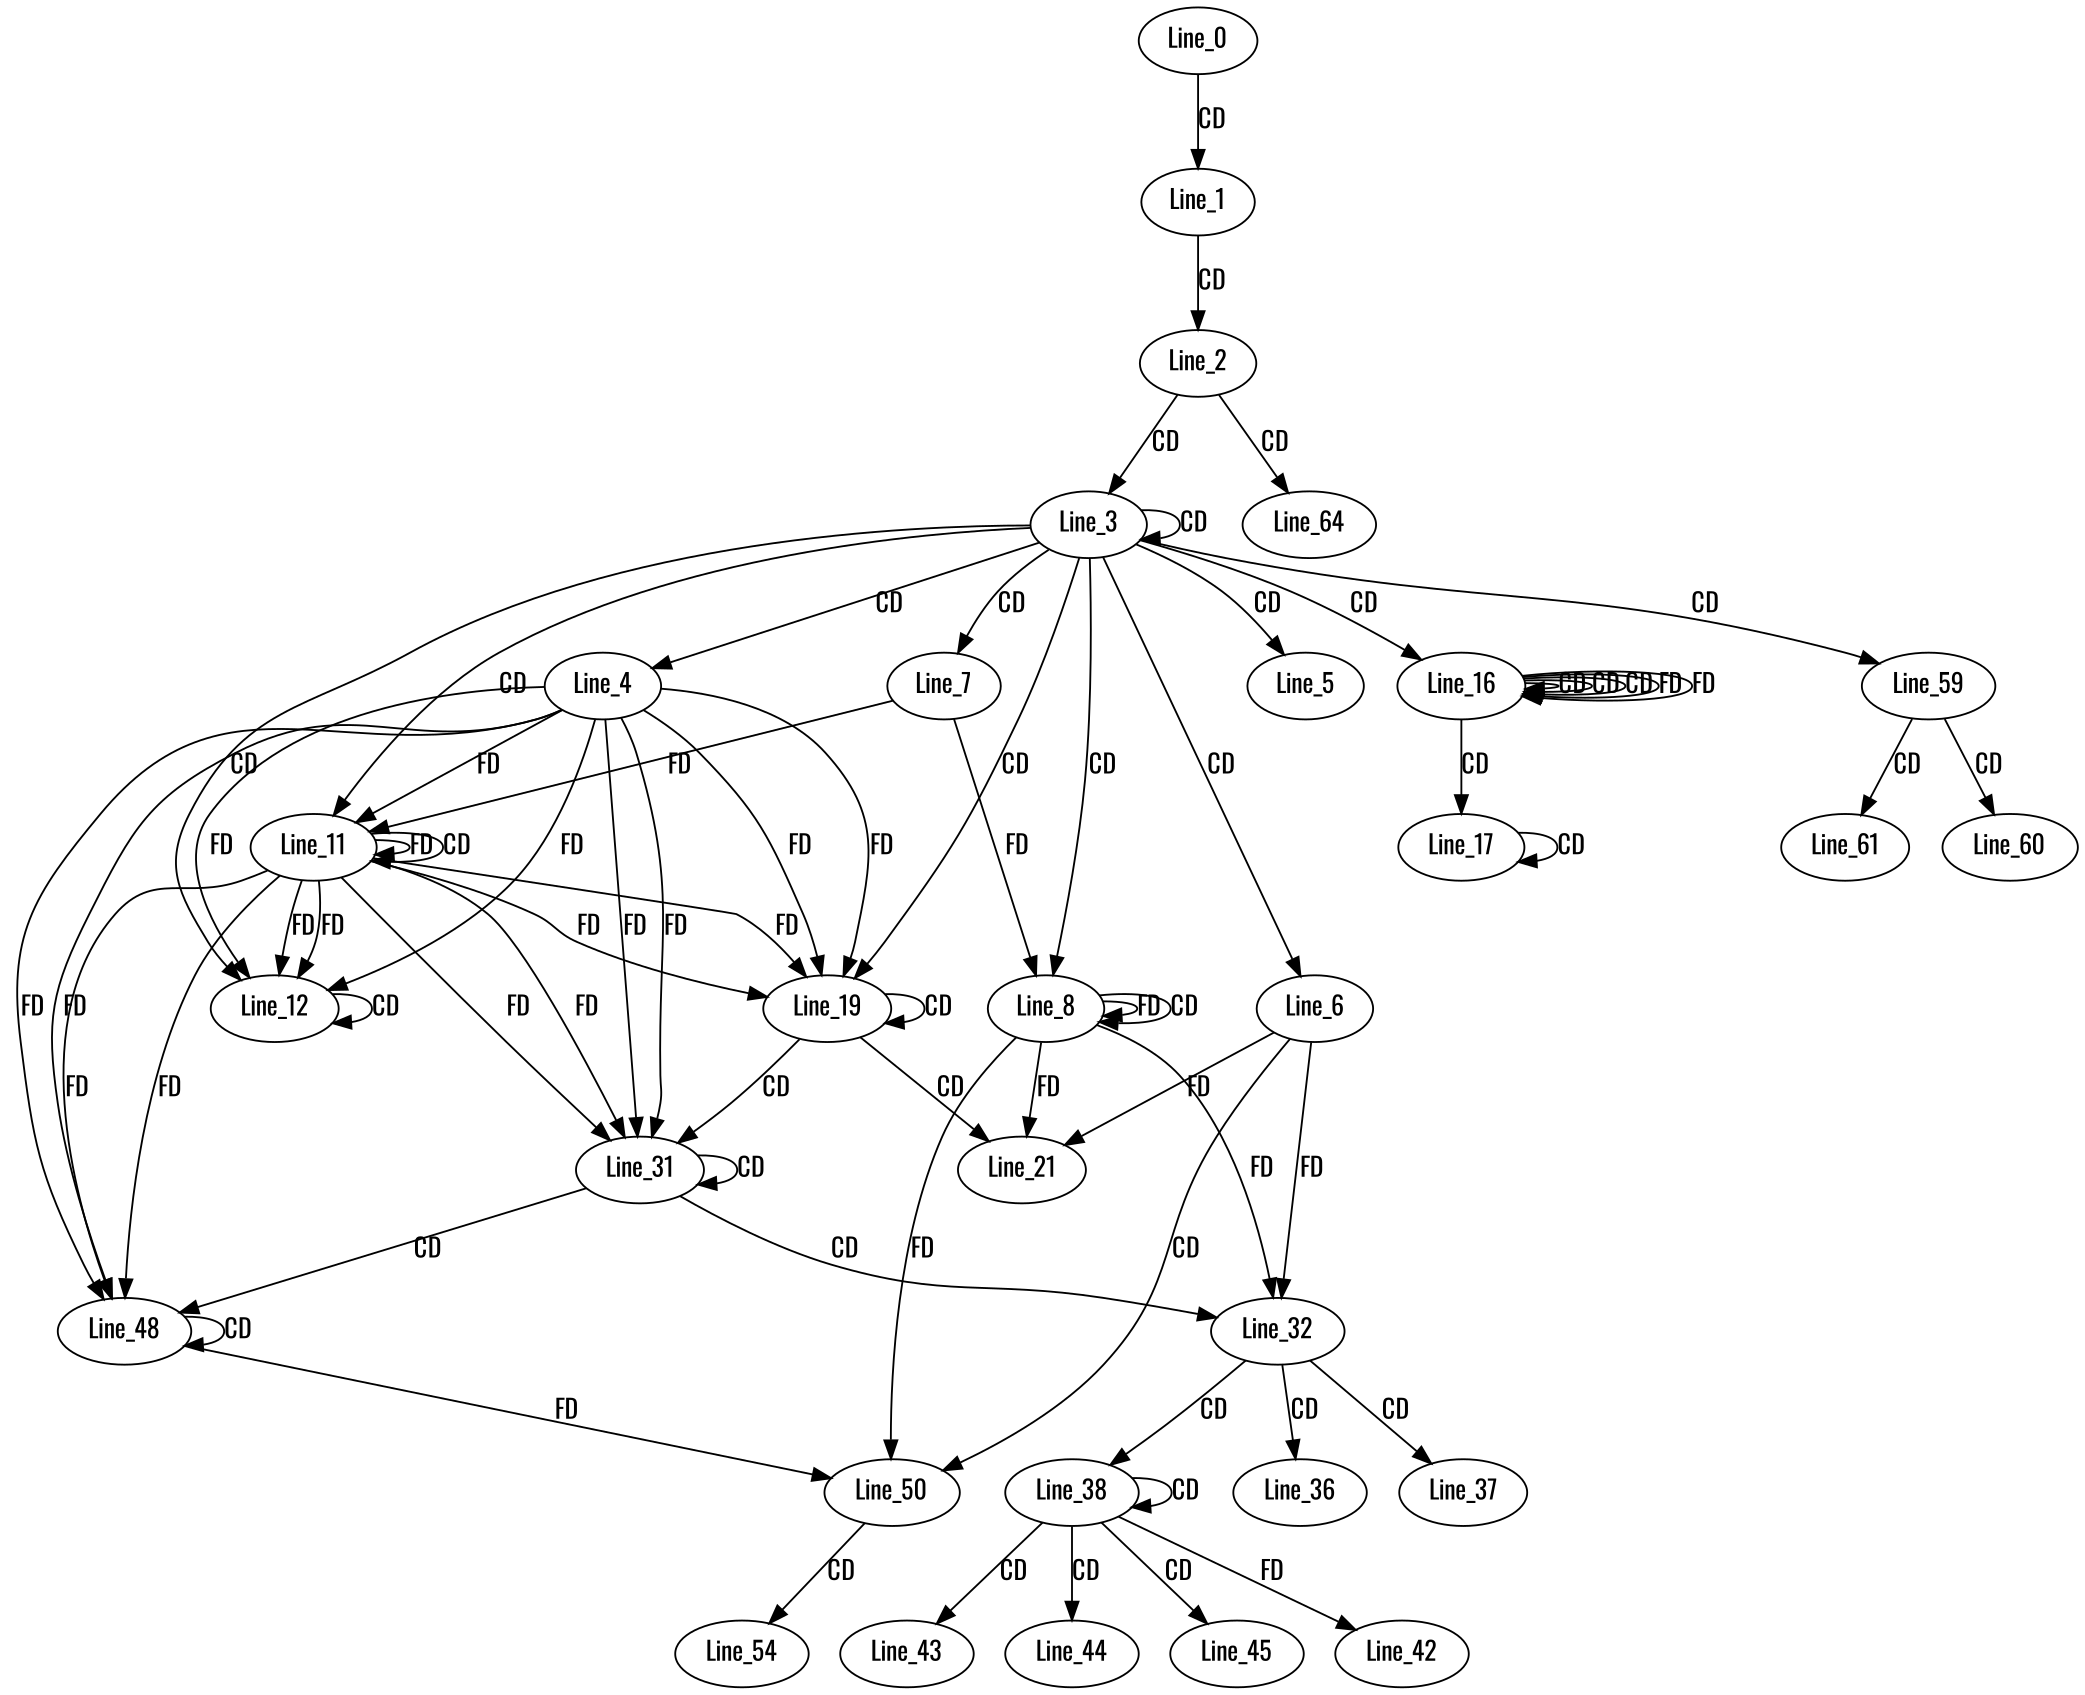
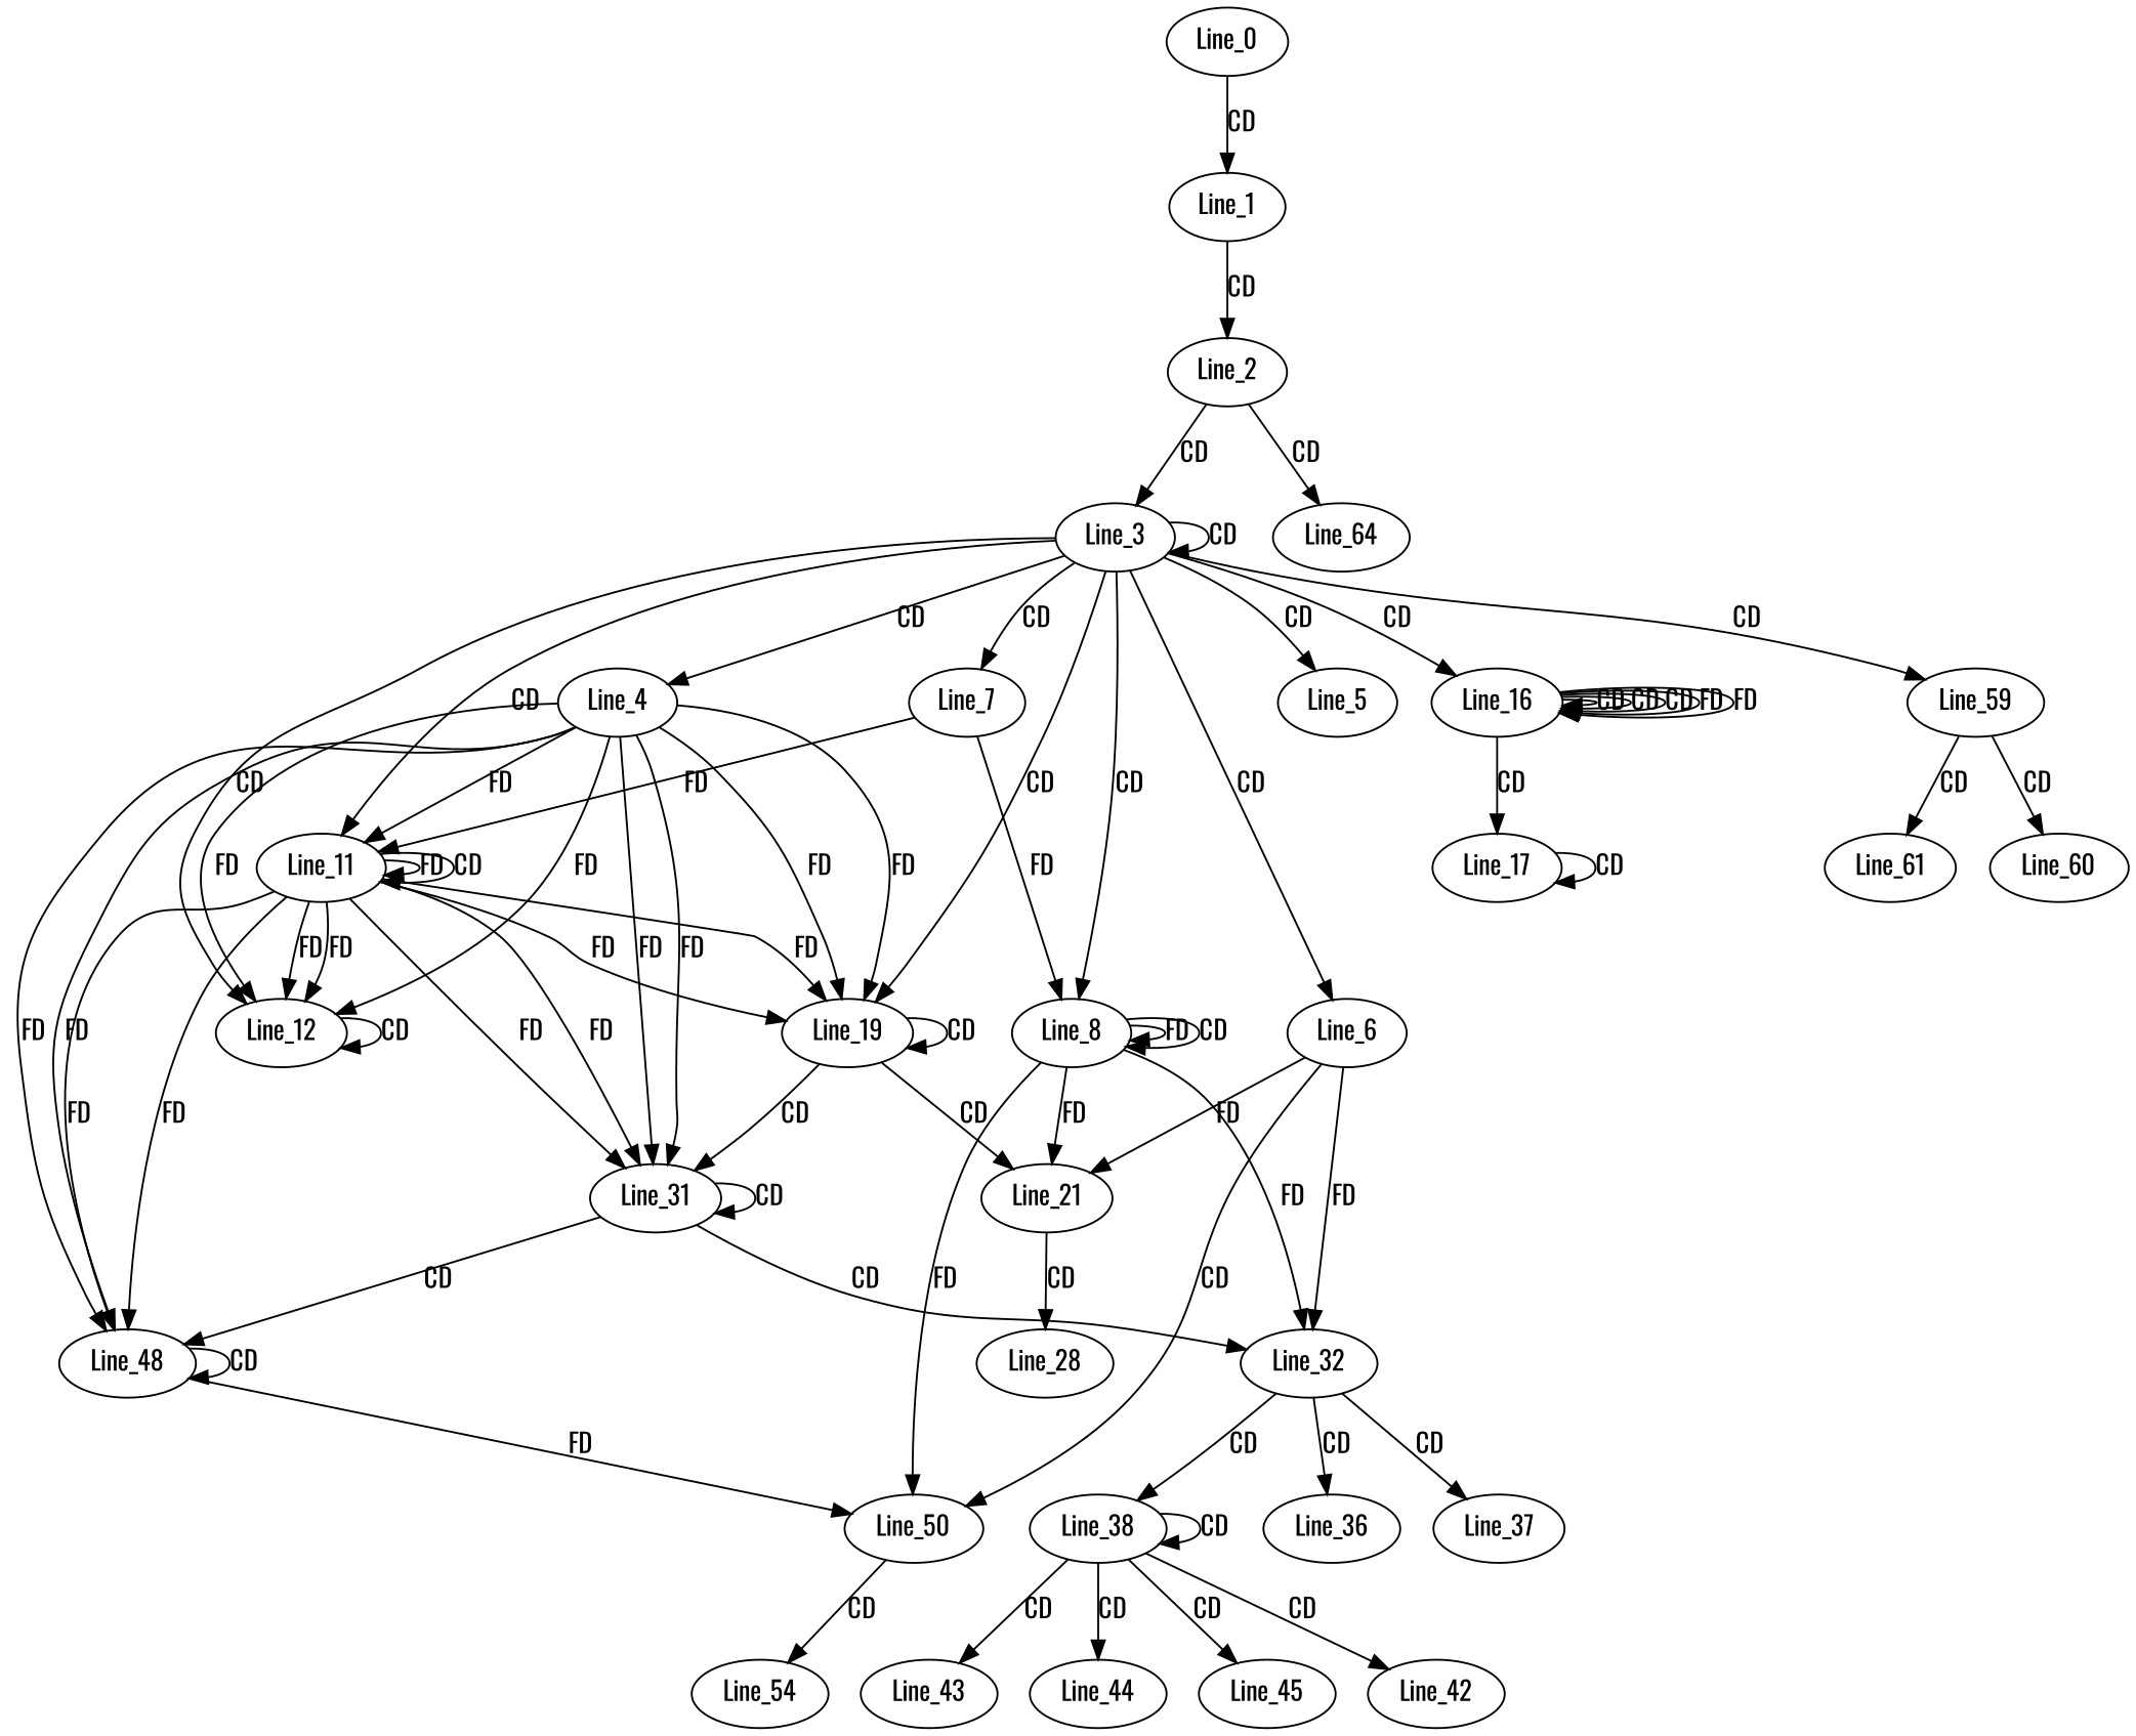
  digraph {
    fontname=Oswald
    node [fontname=Oswald]
    edge [fontname=Oswald]
    Line_0
    Line_1
    Line_2
    Line_3
    Line_64
    Line_4
    Line_5
    Line_6
    Line_7
    Line_8
    Line_11
    Line_12
    Line_16
    Line_19
    Line_59
    Line_31
    Line_48
    Line_21
    Line_32
    Line_50
    Line_17
    Line_60
    Line_61
+   Line_28
    Line_36
    Line_37
    Line_38
    Line_54
    Line_42
    Line_43
    Line_44
    Line_45
    Line_0 -> Line_1 [label=CD]
    Line_1 -> Line_2 [label=CD]
    Line_2 -> Line_3 [label=CD]
    Line_2 -> Line_64 [label=CD]
    Line_3 -> Line_3 [label=CD]
    Line_3 -> Line_4 [label=CD]
    Line_3 -> Line_5 [label=CD]
    Line_3 -> Line_6 [label=CD]
    Line_3 -> Line_7 [label=CD]
    Line_3 -> Line_8 [label=CD]
    Line_3 -> Line_11 [label=CD]
    Line_3 -> Line_12 [label=CD]
    Line_3 -> Line_16 [label=CD]
    Line_3 -> Line_19 [label=CD]
    Line_3 -> Line_59 [label=CD]
    Line_4 -> Line_11 [label=FD]
    Line_4 -> Line_12 [label=FD]
    Line_4 -> Line_12 [label=FD]
    Line_4 -> Line_19 [label=FD]
    Line_4 -> Line_19 [label=FD]
    Line_4 -> Line_31 [label=FD]
    Line_4 -> Line_31 [label=FD]
    Line_4 -> Line_48 [label=FD]
    Line_4 -> Line_48 [label=FD]
    Line_6 -> Line_21 [label=FD]
    Line_6 -> Line_32 [label=FD]
    Line_6 -> Line_50 [label=CD]
    Line_7 -> Line_8 [label=FD]
    Line_7 -> Line_11 [label=FD]
    Line_8 -> Line_8 [label=FD]
    Line_8 -> Line_8 [label=CD]
    Line_8 -> Line_21 [label=FD]
    Line_8 -> Line_32 [label=FD]
    Line_8 -> Line_50 [label=FD]
    Line_11 -> Line_11 [label=FD]
    Line_11 -> Line_11 [label=CD]
    Line_11 -> Line_12 [label=FD]
    Line_11 -> Line_12 [label=FD]
    Line_11 -> Line_19 [label=FD]
    Line_11 -> Line_19 [label=FD]
    Line_11 -> Line_31 [label=FD]
    Line_11 -> Line_31 [label=FD]
    Line_11 -> Line_48 [label=FD]
    Line_11 -> Line_48 [label=FD]
    Line_12 -> Line_12 [label=CD]
    Line_16 -> Line_16 [label=CD]
    Line_16 -> Line_16 [label=CD]
    Line_16 -> Line_16 [label=CD]
    Line_16 -> Line_16 [label=FD]
    Line_16 -> Line_16 [label=FD]
    Line_16 -> Line_17 [label=CD]
    Line_19 -> Line_19 [label=CD]
    Line_19 -> Line_31 [label=CD]
    Line_19 -> Line_21 [label=CD]
    Line_59 -> Line_60 [label=CD]
    Line_59 -> Line_61 [label=CD]
    Line_31 -> Line_31 [label=CD]
    Line_31 -> Line_48 [label=CD]
    Line_31 -> Line_32 [label=CD]
    Line_48 -> Line_48 [label=CD]
    Line_48 -> Line_50 [label=FD]
+   Line_21 -> Line_28 [label=CD]
    Line_32 -> Line_36 [label=CD]
    Line_32 -> Line_37 [label=CD]
    Line_32 -> Line_38 [label=CD]
    Line_50 -> Line_54 [label=CD]
    Line_17 -> Line_17 [label=CD]
    Line_38 -> Line_38 [label=CD]
-   Line_38 -> Line_42 [label=FD]
+   Line_38 -> Line_42 [label=CD]
    Line_38 -> Line_43 [label=CD]
    Line_38 -> Line_44 [label=CD]
    Line_38 -> Line_45 [label=CD]
  }
